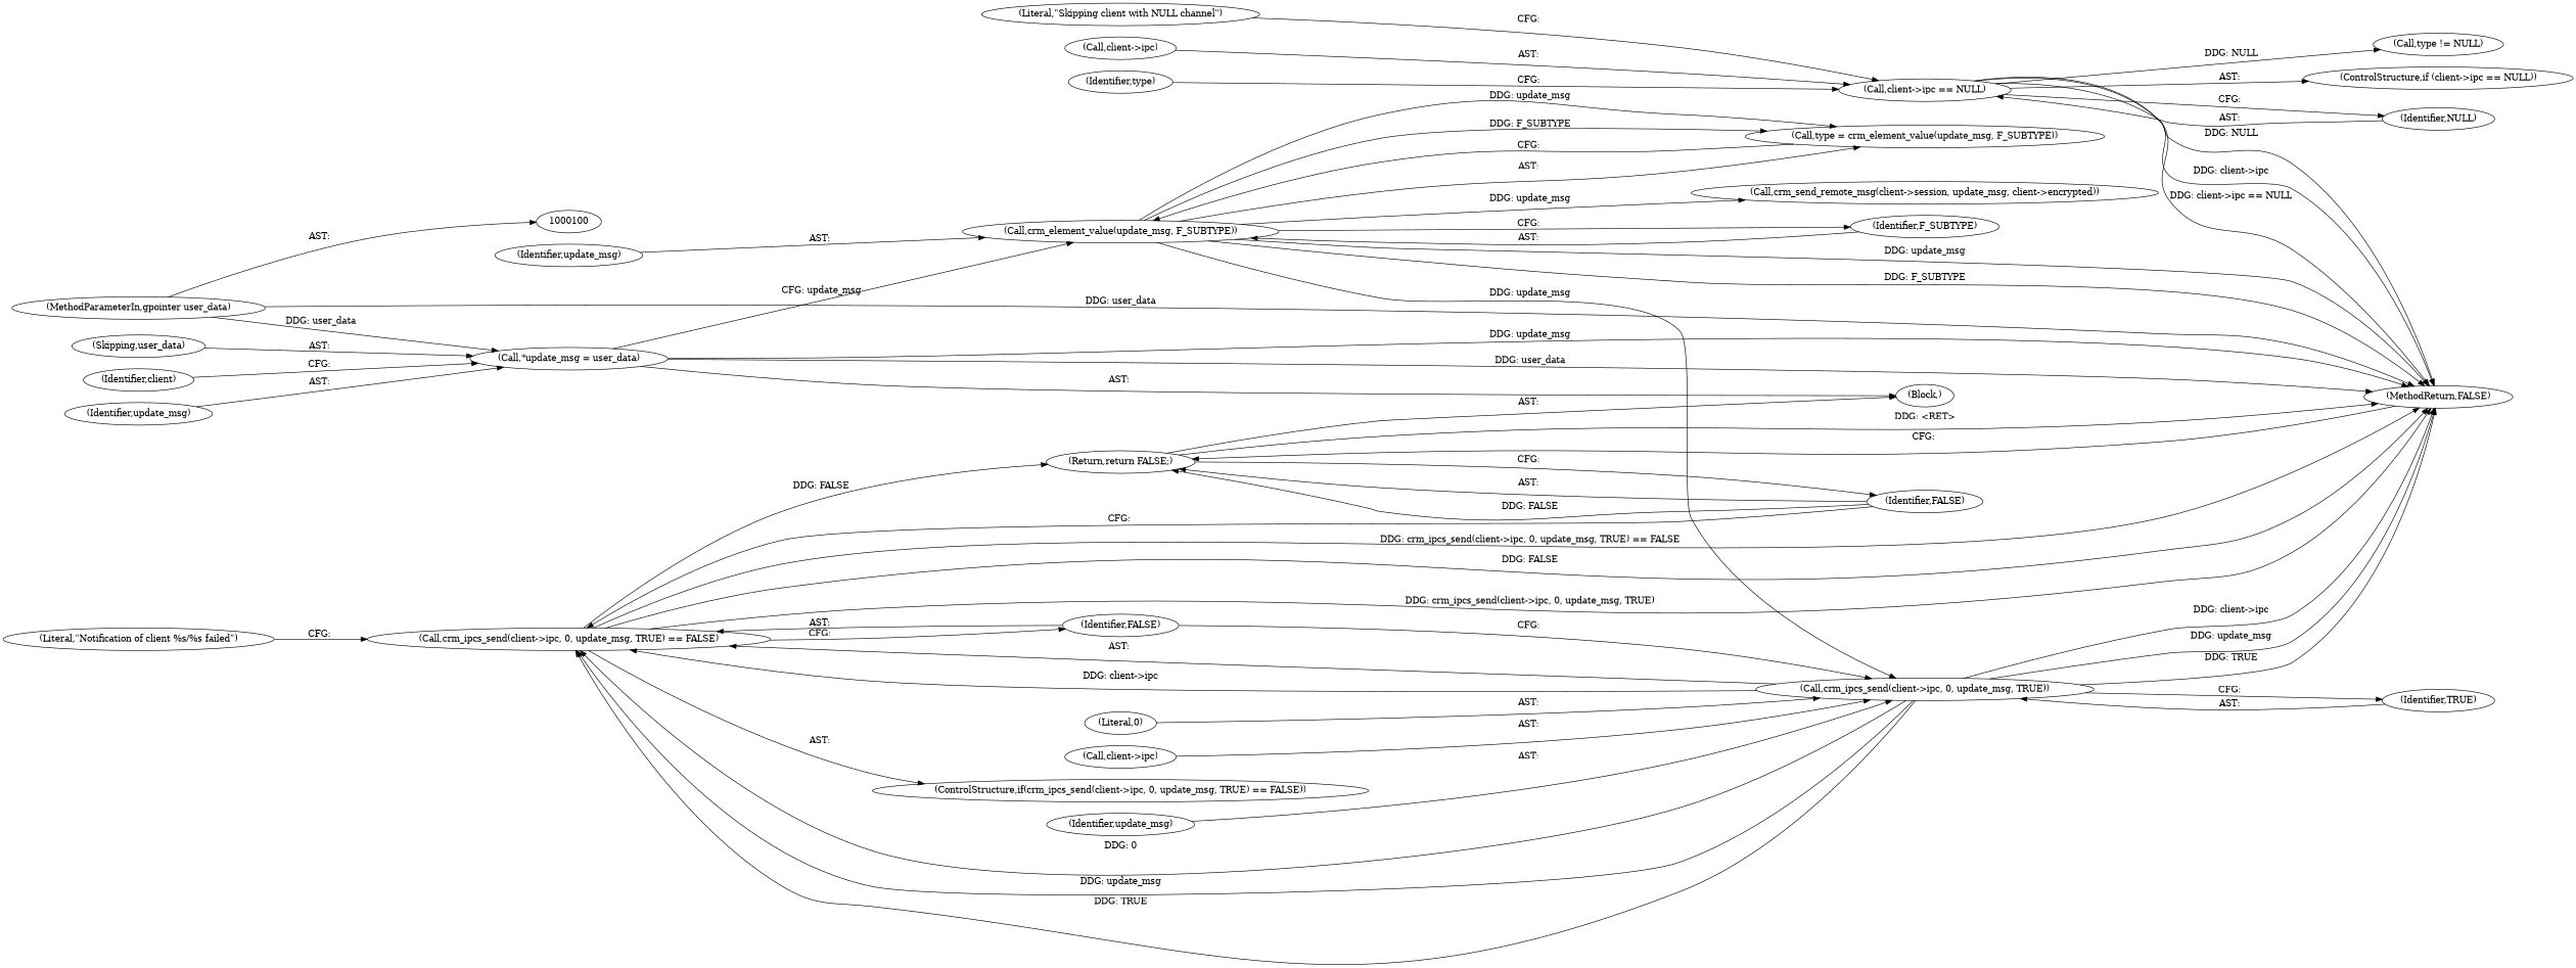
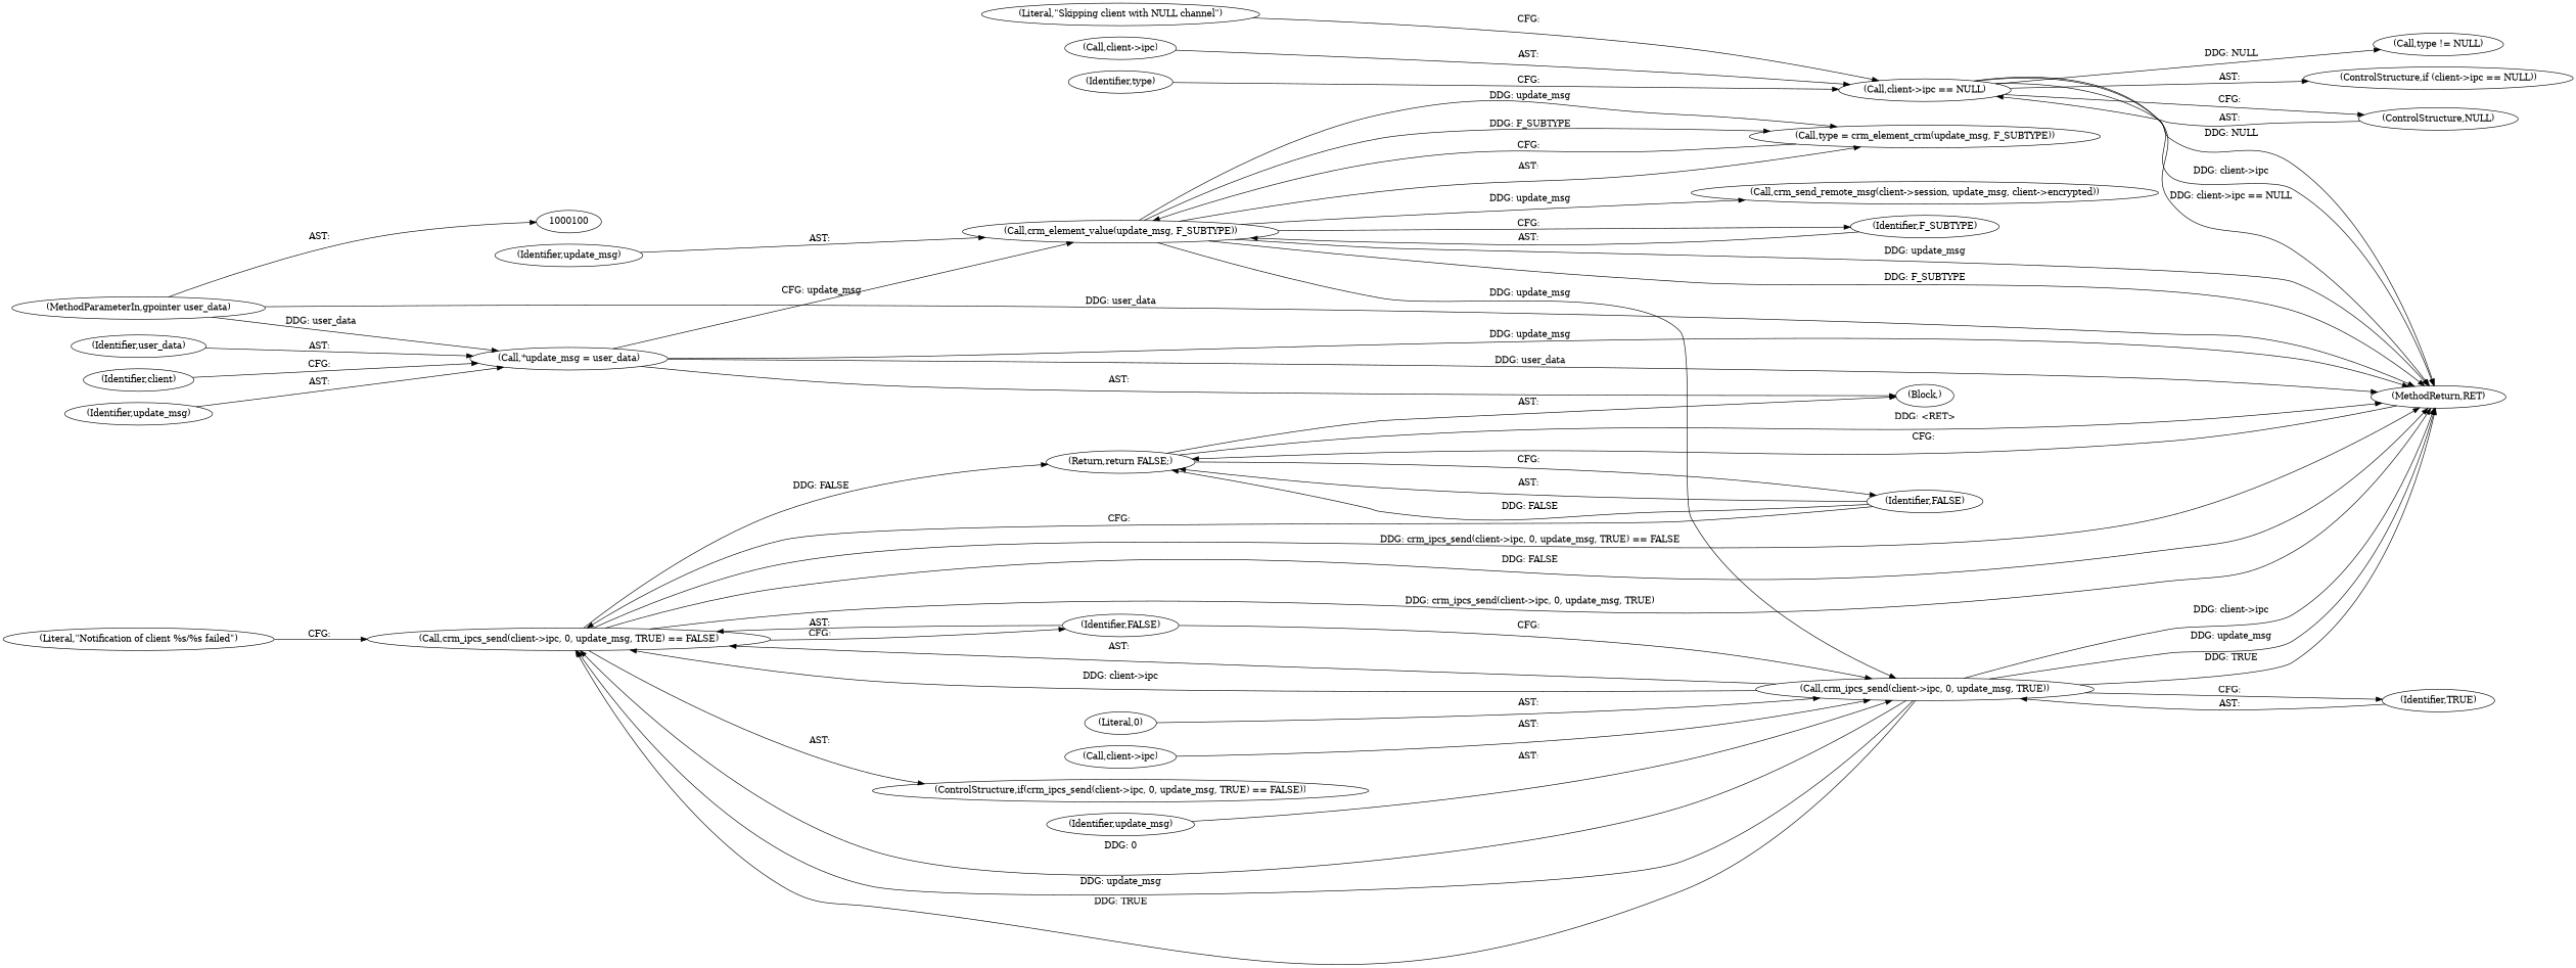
  digraph {
    rankdir=LR
    n1 [label="(Call,crm_ipcs_send(client->ipc, 0, update_msg, TRUE) == FALSE)"]
    n2 [label="(Return,return FALSE;)"]
    n3 [label="(ControlStructure,if(crm_ipcs_send(client->ipc, 0, update_msg, TRUE) == FALSE))"]
-   n4 [label="(MethodReturn,FALSE)"]
+   n4 [label="(MethodReturn,RET)"]
    n5 [label="(Identifier,FALSE)"]
    n6 [label="(Block,)"]
    n7 [label="(Identifier,FALSE)"]
    n8 [label="(Call,crm_ipcs_send(client->ipc, 0, update_msg, TRUE))"]
    n9 [label="(Identifier,TRUE)"]
    n10 [label="(Call,client->ipc == NULL)"]
    n11 [label="(ControlStructure,if (client->ipc == NULL))"]
-   n12 [label="(Identifier,NULL)"]
+   n12 [label="(ControlStructure,NULL)"]
    n13 [label="(Call,type != NULL)"]
    n14 [label="(Call,crm_element_value(update_msg, F_SUBTYPE))"]
    n15 [label="(Identifier,F_SUBTYPE)"]
-   n16 [label="(Call,type = crm_element_value(update_msg, F_SUBTYPE))"]
+   n16 [label="(Call,type = crm_element_crm(update_msg, F_SUBTYPE))"]
    n17 [label="(Call,crm_send_remote_msg(client->session, update_msg, client->encrypted))"]
    n18 [label="(Call,*update_msg = user_data)"]
-   n19 [label="(Skipping,user_data)"]
+   n19 [label="(Identifier,user_data)"]
    n20 [label="(MethodParameterIn,gpointer user_data)"]
    1000100
    n22 [label="(Identifier,client)"]
    n23 [label="(Literal,0)"]
    n24 [label="(Literal,\"Skipping client with NULL channel\")"]
    n25 [label="(Identifier,update_msg)"]
    n26 [label="(Call,client->ipc)"]
    n27 [label="(Call,client->ipc)"]
    n28 [label="(Identifier,type)"]
    n29 [label="(Identifier,update_msg)"]
    n30 [label="(Literal,\"Notification of client %s/%s failed\")"]
    n31 [label="(Identifier,update_msg)"]
    n1 -> n2 [label="DDG: FALSE"]
    n1 -> n3 [label="AST: "]
    n1 -> n4 [label="DDG: crm_ipcs_send(client->ipc, 0, update_msg, TRUE) == FALSE"]
    n1 -> n4 [label="DDG: FALSE"]
    n1 -> n4 [label="DDG: crm_ipcs_send(client->ipc, 0, update_msg, TRUE)"]
    n1 -> n5 [label="CFG: "]
    n2 -> n4 [label="DDG: <RET>"]
    n2 -> n6 [label="AST: "]
    n2 -> n7 [label="CFG: "]
    n4 -> n2 [label="CFG: "]
    n5 -> n1 [label="AST: "]
    n5 -> n8 [label="CFG: "]
    n7 -> n1 [label="CFG: "]
    n7 -> n2 [label="AST: "]
    n7 -> n2 [label="DDG: FALSE"]
    n8 -> n1 [label="AST: "]
    n8 -> n1 [label="DDG: client->ipc"]
    n8 -> n1 [label="DDG: 0"]
    n8 -> n1 [label="DDG: update_msg"]
    n8 -> n1 [label="DDG: TRUE"]
    n8 -> n4 [label="DDG: TRUE"]
    n8 -> n4 [label="DDG: client->ipc"]
    n8 -> n4 [label="DDG: update_msg"]
    n8 -> n9 [label="CFG: "]
    n9 -> n8 [label="AST: "]
    n10 -> n4 [label="DDG: NULL"]
    n10 -> n4 [label="DDG: client->ipc"]
    n10 -> n4 [label="DDG: client->ipc == NULL"]
    n10 -> n11 [label="AST: "]
    n10 -> n12 [label="CFG: "]
    n10 -> n13 [label="DDG: NULL"]
    n12 -> n10 [label="AST: "]
    n14 -> n4 [label="DDG: update_msg"]
    n14 -> n4 [label="DDG: F_SUBTYPE"]
    n14 -> n8 [label="DDG: update_msg"]
    n14 -> n15 [label="CFG: "]
    n14 -> n16 [label="AST: "]
    n14 -> n16 [label="DDG: update_msg"]
    n14 -> n16 [label="DDG: F_SUBTYPE"]
    n14 -> n17 [label="DDG: update_msg"]
    n15 -> n14 [label="AST: "]
    n16 -> n14 [label="CFG: "]
    n18 -> n4 [label="DDG: update_msg"]
    n18 -> n4 [label="DDG: user_data"]
    n18 -> n6 [label="AST: "]
    n18 -> n14 [label="CFG: update_msg"]
    n19 -> n18 [label="AST: "]
    n20 -> n4 [label="DDG: user_data"]
    n20 -> n18 [label="DDG: user_data"]
    n20 -> 1000100 [label="AST: "]
    n22 -> n18 [label="CFG: "]
    n23 -> n8 [label="AST: "]
    n24 -> n10 [label="CFG: "]
    n25 -> n18 [label="AST: "]
    n26 -> n8 [label="AST: "]
    n27 -> n10 [label="AST: "]
    n28 -> n10 [label="CFG: "]
    n29 -> n8 [label="AST: "]
    n30 -> n1 [label="CFG: "]
    n31 -> n14 [label="AST: "]
  }
